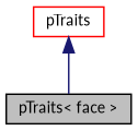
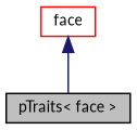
  digraph {
    fontname=Lato
    node [fontname=Lato fontsize=10 shape=record]
    n1 [color=black fillcolor=grey75 fontcolor=black height=0.2 label="pTraits\< face \>" style=filled width=0.4]
-   n2 [color=red height=0.2 label=pTraits width=0.4]
+   n2 [color=red height=0.2 label=face width=0.4]
    n2 -> n1 [color=midnightblue dir=back fontname=Lato fontsize=10 labelfontname=Helvetica labelfontsize=10 style=solid]
  }
